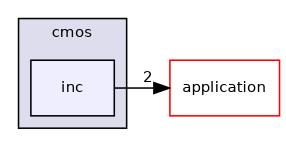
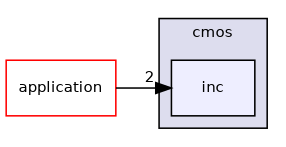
  digraph {
    compound=true
    rankdir=LR
    node [fontname=Helvetica fontsize=10 shape=box style=filled]
    n1 [fillcolor="#eeeeff" label=inc pencolor=black]
    n2 [color=red fillcolor=white label=application]
    subgraph cluster_1 {
      bgcolor="#ddddee"
      fontname=Helvetica
      fontsize=10
      label=cmos
      pencolor=black
      n1
    }
-   n1 -> n2 [headlabel=2 labeldistance=1.5 labelfontname=Helvetica labelfontsize=10]
+   n2 -> n1 [headlabel=2 labeldistance=1.5 labelfontname=Helvetica labelfontsize=10]
  }
